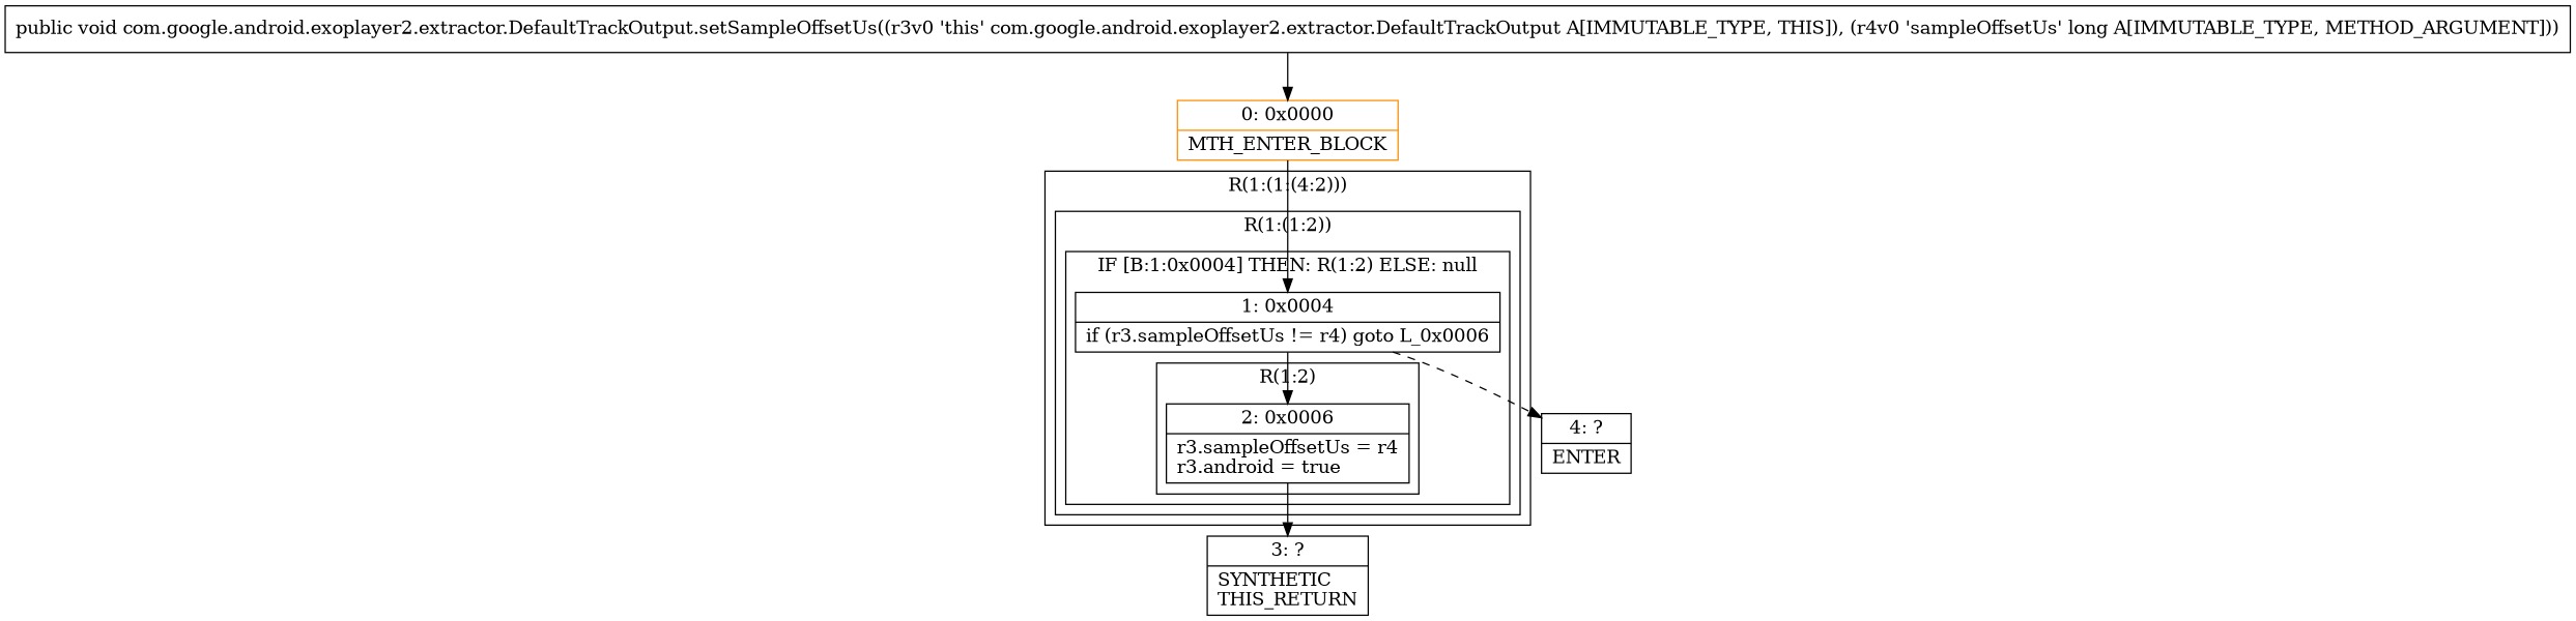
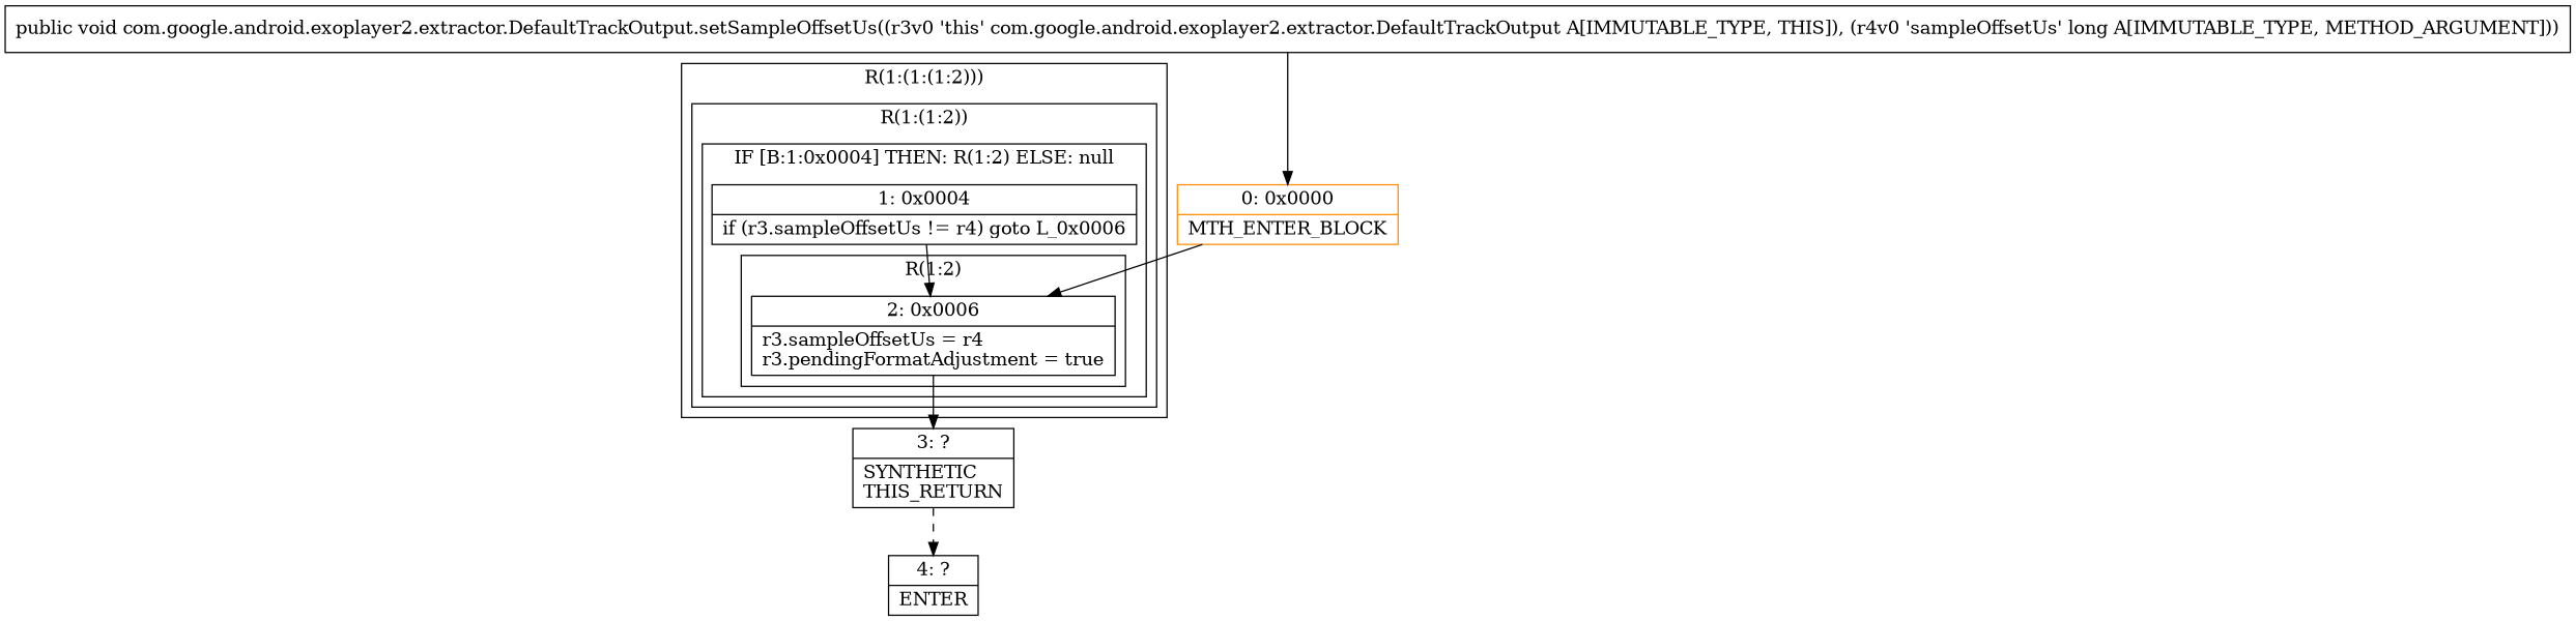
  digraph {
    node [color=black shape=record]
-   n1 [label="{2\:\ 0x0006|r3.sampleOffsetUs = r4\lr3.android = true\l}"]
+   n1 [label="{2\:\ 0x0006|r3.sampleOffsetUs = r4\lr3.pendingFormatAdjustment = true\l}"]
    n2 [label="{1\:\ 0x0004|if (r3.sampleOffsetUs != r4) goto L_0x0006\l}"]
    n3 [label="{3\:\ ?|SYNTHETIC\lTHIS_RETURN\l}"]
    n4 [label="{4\:\ ?|ENTER\l}"]
    n5 [color=darkorange label="{0\:\ 0x0000|MTH_ENTER_BLOCK\l}"]
    n6 [label="{public void com.google.android.exoplayer2.extractor.DefaultTrackOutput.setSampleOffsetUs((r3v0 'this' com.google.android.exoplayer2.extractor.DefaultTrackOutput A[IMMUTABLE_TYPE, THIS]), (r4v0 'sampleOffsetUs' long A[IMMUTABLE_TYPE, METHOD_ARGUMENT])) }"]
    subgraph cluster_1 {
-     label="R(1:(1:(4:2)))"
+     label="R(1:(1:(1:2)))"
      subgraph cluster_2 {
        label="R(1:(1:2))"
        subgraph cluster_3 {
          label="IF [B:1:0x0004] THEN: R(1:2) ELSE: null"
          n2
          subgraph cluster_4 {
            label="R(1:2)"
            n1
          }
        }
      }
    }
    n1 -> n3
    n2 -> n1
-   n2 -> n4 [style=dashed]
-   n5 -> n2
+   n3 -> n4 [style=dashed]
+   n5 -> n1
    n6 -> n5
  }
